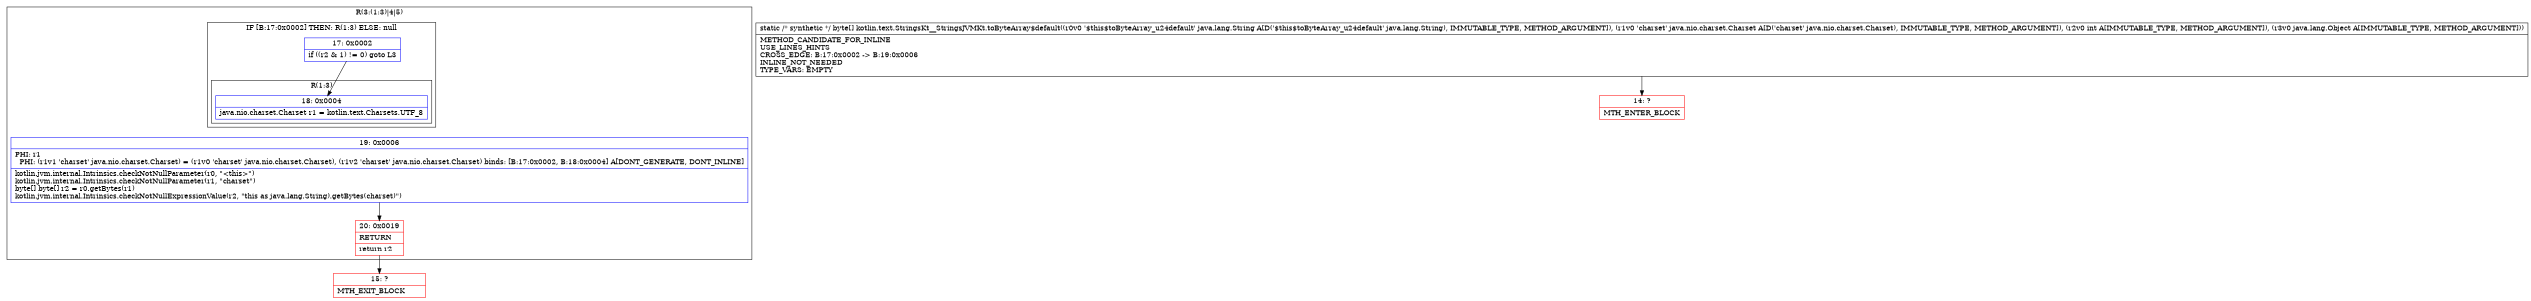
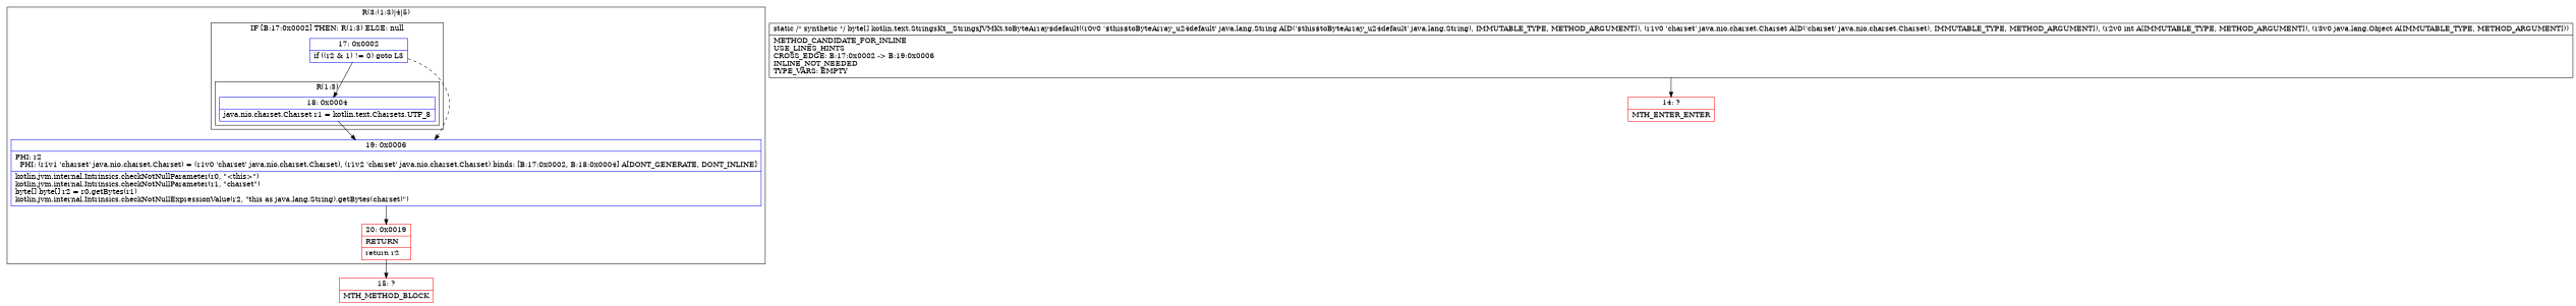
  digraph {
    node [color=blue shape=record]
    n1 [label="{18\:\ 0x0004|java.nio.charset.Charset r1 = kotlin.text.Charsets.UTF_8\l}"]
    n2 [label="{17\:\ 0x0002|if ((r2 & 1) != 0) goto L3\l}"]
-   n3 [label="{19\:\ 0x0006|PHI: r1 \l  PHI: (r1v1 'charset' java.nio.charset.Charset) = (r1v0 'charset' java.nio.charset.Charset), (r1v2 'charset' java.nio.charset.Charset) binds: [B:17:0x0002, B:18:0x0004] A[DONT_GENERATE, DONT_INLINE]\l|kotlin.jvm.internal.Intrinsics.checkNotNullParameter(r0, \"\<this\>\")\lkotlin.jvm.internal.Intrinsics.checkNotNullParameter(r1, \"charset\")\lbyte[] byte[] r2 = r0.getBytes(r1)\lkotlin.jvm.internal.Intrinsics.checkNotNullExpressionValue(r2, \"this as java.lang.String).getBytes(charset)\")\l}"]
+   n3 [label="{19\:\ 0x0006|PHI: r2 \l  PHI: (r1v1 'charset' java.nio.charset.Charset) = (r1v0 'charset' java.nio.charset.Charset), (r1v2 'charset' java.nio.charset.Charset) binds: [B:17:0x0002, B:18:0x0004] A[DONT_GENERATE, DONT_INLINE]\l|kotlin.jvm.internal.Intrinsics.checkNotNullParameter(r0, \"\<this\>\")\lkotlin.jvm.internal.Intrinsics.checkNotNullParameter(r1, \"charset\")\lbyte[] byte[] r2 = r0.getBytes(r1)\lkotlin.jvm.internal.Intrinsics.checkNotNullExpressionValue(r2, \"this as java.lang.String).getBytes(charset)\")\l}"]
    n4 [color=red label="{20\:\ 0x0019|RETURN\l|return r2\l}"]
-   n5 [color=red label="{15\:\ ?|MTH_EXIT_BLOCK\l}"]
-   n6 [color=red label="{14\:\ ?|MTH_ENTER_BLOCK\l}"]
+   n5 [color=red label="{15\:\ ?|MTH_METHOD_BLOCK\l}"]
+   n6 [color=red label="{14\:\ ?|MTH_ENTER_ENTER\l}"]
    n7 [label="{static \/* synthetic *\/ byte[] kotlin.text.StringsKt__StringsJVMKt.toByteArray$default((r0v0 '$this$toByteArray_u24default' java.lang.String A[D('$this$toByteArray_u24default' java.lang.String), IMMUTABLE_TYPE, METHOD_ARGUMENT]), (r1v0 'charset' java.nio.charset.Charset A[D('charset' java.nio.charset.Charset), IMMUTABLE_TYPE, METHOD_ARGUMENT]), (r2v0 int A[IMMUTABLE_TYPE, METHOD_ARGUMENT]), (r3v0 java.lang.Object A[IMMUTABLE_TYPE, METHOD_ARGUMENT]))  | METHOD_CANDIDATE_FOR_INLINE\lUSE_LINES_HINTS\lCROSS_EDGE: B:17:0x0002 \-\> B:19:0x0006\lINLINE_NOT_NEEDED\lTYPE_VARS: EMPTY\l}" color=""]
    subgraph cluster_1 {
      label="R(3:(1:3)|4|5)"
      n3
      n4
      subgraph cluster_2 {
        label="IF [B:17:0x0002] THEN: R(1:3) ELSE: null"
        n2
        subgraph cluster_3 {
          label="R(1:3)"
          n1
        }
      }
    }
+   n1 -> n3
    n2 -> n1
+   n2 -> n3 [style=dashed]
    n3 -> n4
    n4 -> n5
    n7 -> n6
  }
